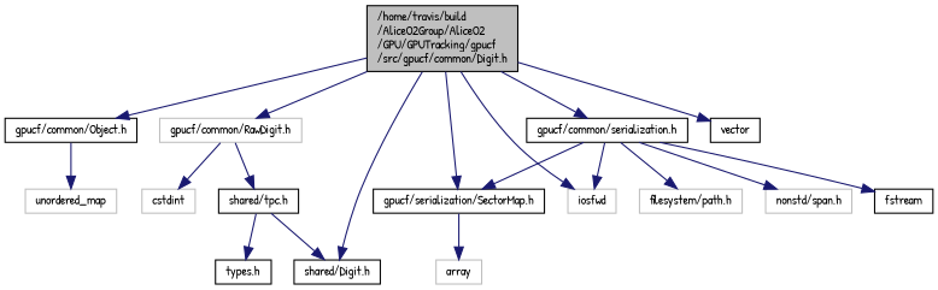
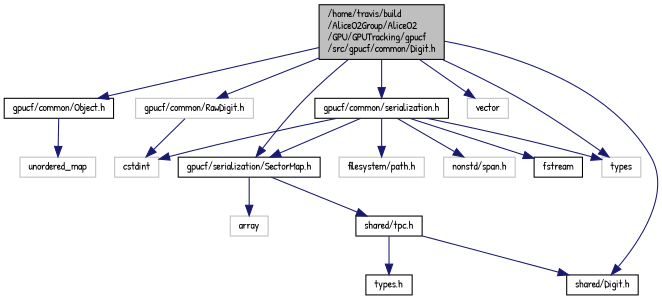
  digraph {
    fontname="Patrick Hand"
    node [color=black fontname="Patrick Hand" fontsize=10 shape=record]
    edge [color=midnightblue fontname="Patrick Hand" fontsize=10 labelfontname=Helvetica labelfontsize=10 style=solid]
    n1 [fillcolor=grey75 fontcolor=black height=0.2 label="/home/travis/build\l/AliceO2Group/AliceO2\l/GPU/GPUTracking/gpucf\l/src/gpucf/common/Digit.h" style=filled width=0.4]
    n2 [height=0.2 label="gpucf/common/Object.h" width=0.4]
    n3 [color=grey75 height=0.2 label="gpucf/common/RawDigit.h" width=0.4]
    n4 [height=0.2 label="gpucf/serialization/SectorMap.h" width=0.4]
    n5 [height=0.2 label="gpucf/common/serialization.h" width=0.4]
-   n6 [height=0.2 label=vector width=0.4]
+   n6 [color=grey75 height=0.2 label=vector width=0.4]
    n7 [height=0.2 label="shared/Digit.h" width=0.4]
-   n8 [color=grey75 height=0.2 label=iosfwd width=0.4]
+   n8 [color=grey75 height=0.2 label=types width=0.4]
    n9 [color=grey75 height=0.2 label=unordered_map width=0.4]
    n10 [color=grey75 height=0.2 label=cstdint width=0.4]
    n11 [height=0.2 label="shared/tpc.h" width=0.4]
    n12 [color=grey75 height=0.2 label=array width=0.4]
    n13 [color=grey75 height=0.2 label="filesystem/path.h" width=0.4]
    n14 [color=grey75 height=0.2 label="nonstd/span.h" width=0.4]
    n15 [height=0.2 label=fstream width=0.4]
    n16 [height=0.2 label="types.h" width=0.4]
    n1 -> n2
    n1 -> n3
    n1 -> n4
    n1 -> n5
    n1 -> n6
    n1 -> n7
    n1 -> n8
    n2 -> n9
    n3 -> n10
-   n3 -> n11
+   n4 -> n11
    n4 -> n12
    n5 -> n4
    n5 -> n8
+   n5 -> n10
    n5 -> n13
    n5 -> n14
    n5 -> n15
    n11 -> n7
    n11 -> n16
  }
